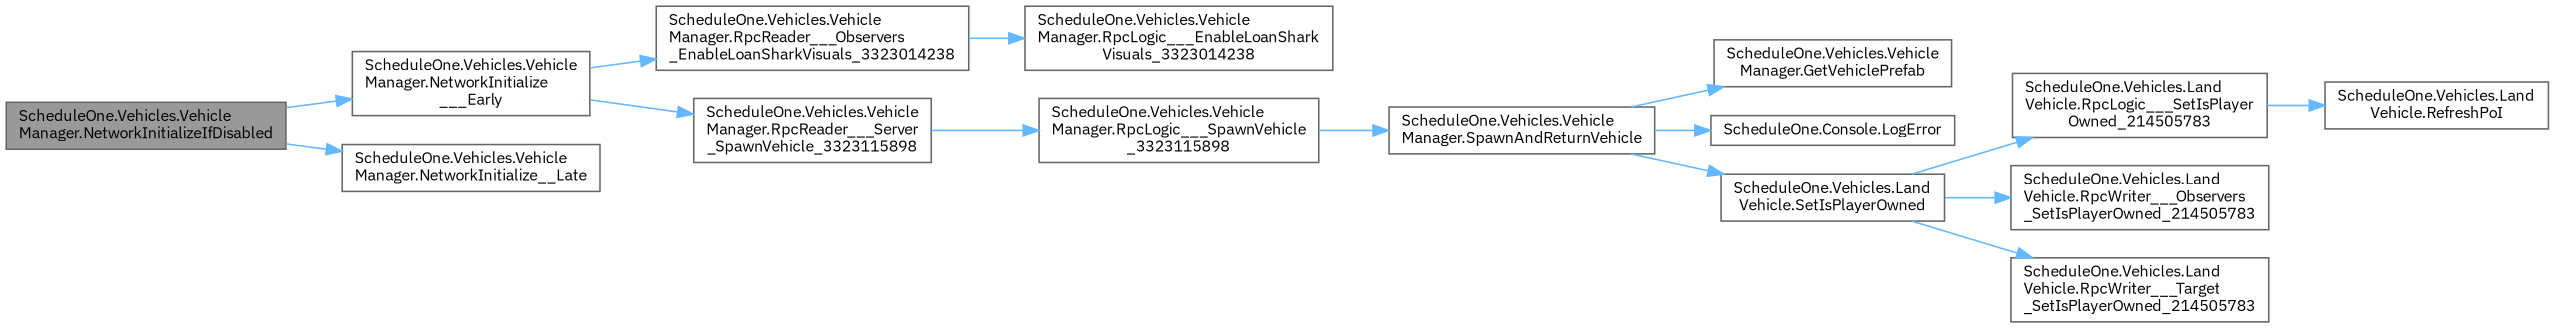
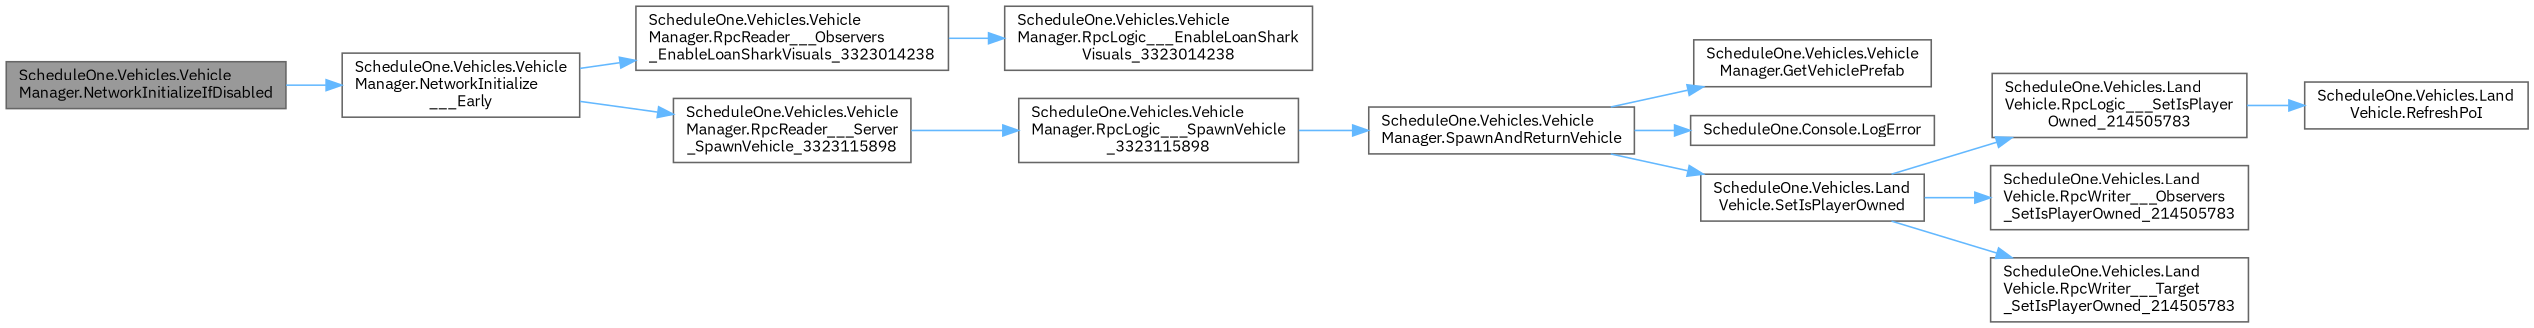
  digraph {
    fontname="IBM Plex Sans"
    rankdir=LR
    node [color=grey40 fillcolor=white fontname="IBM Plex Sans" fontsize=10 shape=box style=filled]
    edge [color=steelblue1 fontname="IBM Plex Sans" fontsize=10 labelfontname=Helvetica labelfontsize=10 style=solid]
    n1 [color=gray40 fillcolor=grey60 fontcolor=black height=0.2 label="ScheduleOne.Vehicles.Vehicle\lManager.NetworkInitializeIfDisabled" width=0.4]
    n2 [height=0.2 label="ScheduleOne.Vehicles.Vehicle\lManager.NetworkInitialize\l___Early" width=0.4]
-   n3 [height=0.2 label="ScheduleOne.Vehicles.Vehicle\lManager.NetworkInitialize__Late" width=0.4]
    n4 [height=0.2 label="ScheduleOne.Vehicles.Vehicle\lManager.RpcReader___Observers\l_EnableLoanSharkVisuals_3323014238" width=0.4]
    n5 [height=0.2 label="ScheduleOne.Vehicles.Vehicle\lManager.RpcReader___Server\l_SpawnVehicle_3323115898" width=0.4]
    n6 [height=0.2 label="ScheduleOne.Vehicles.Vehicle\lManager.RpcLogic___EnableLoanShark\lVisuals_3323014238" width=0.4]
    n7 [height=0.2 label="ScheduleOne.Vehicles.Vehicle\lManager.RpcLogic___SpawnVehicle\l_3323115898" width=0.4]
    n8 [height=0.2 label="ScheduleOne.Vehicles.Vehicle\lManager.SpawnAndReturnVehicle" width=0.4]
    n9 [height=0.2 label="ScheduleOne.Vehicles.Vehicle\lManager.GetVehiclePrefab" width=0.4]
    n10 [height=0.2 label="ScheduleOne.Console.LogError" width=0.4]
    n11 [height=0.2 label="ScheduleOne.Vehicles.Land\lVehicle.SetIsPlayerOwned" width=0.4]
    n12 [height=0.2 label="ScheduleOne.Vehicles.Land\lVehicle.RpcLogic___SetIsPlayer\lOwned_214505783" width=0.4]
    n13 [height=0.2 label="ScheduleOne.Vehicles.Land\lVehicle.RpcWriter___Observers\l_SetIsPlayerOwned_214505783" width=0.4]
    n14 [height=0.2 label="ScheduleOne.Vehicles.Land\lVehicle.RpcWriter___Target\l_SetIsPlayerOwned_214505783" width=0.4]
    n15 [height=0.2 label="ScheduleOne.Vehicles.Land\lVehicle.RefreshPoI" width=0.4]
    n1 -> n2
-   n1 -> n3
    n2 -> n4
    n2 -> n5
    n4 -> n6
    n5 -> n7
    n7 -> n8
    n8 -> n9
    n8 -> n10
    n8 -> n11
    n11 -> n12
    n11 -> n13
    n11 -> n14
    n12 -> n15
  }
